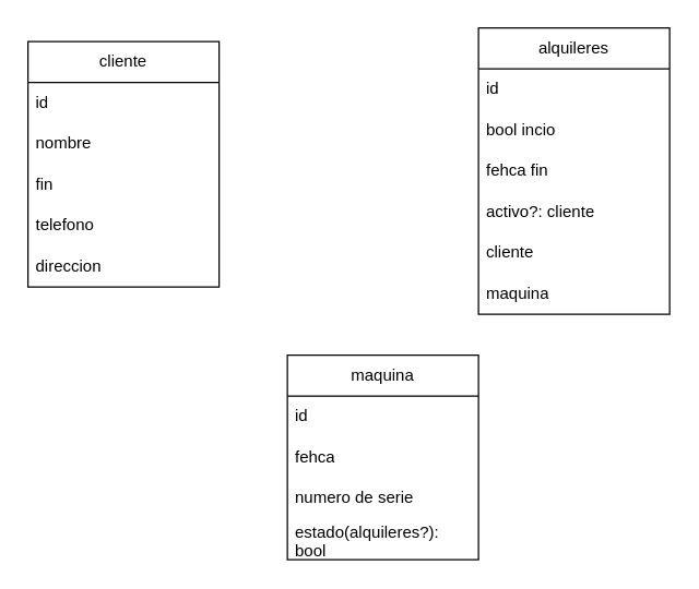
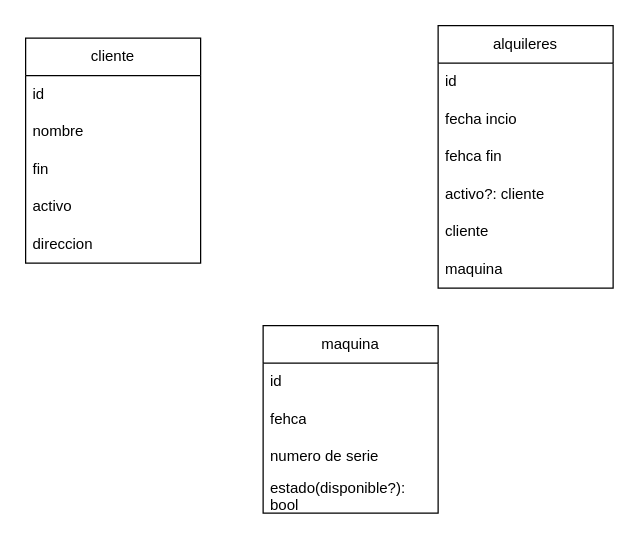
  <mxCell id="0" />
  <mxCell id="1" parent="0" />
  <mxCell id="2" value="cliente" style="swimlane;fontStyle=0;childLayout=stackLayout;horizontal=1;startSize=30;horizontalStack=0;resizeParent=1;resizeParentMax=0;resizeLast=0;collapsible=1;marginBottom=0;whiteSpace=wrap;html=1;" parent="1" vertex="1"><mxGeometry x="20" y="30" width="140" height="180" as="geometry" /></mxCell>
  <mxCell id="3" value="id" style="text;strokeColor=none;fillColor=none;align=left;verticalAlign=middle;spacingLeft=4;spacingRight=4;overflow=hidden;points=[[0,0.5],[1,0.5]];portConstraint=eastwest;rotatable=0;whiteSpace=wrap;html=1;" parent="2" vertex="1"><mxGeometry y="30" width="140" height="30" as="geometry" /></mxCell>
  <mxCell id="4" value="nombre" style="text;strokeColor=none;fillColor=none;align=left;verticalAlign=middle;spacingLeft=4;spacingRight=4;overflow=hidden;points=[[0,0.5],[1,0.5]];portConstraint=eastwest;rotatable=0;whiteSpace=wrap;html=1;" parent="2" vertex="1"><mxGeometry y="60" width="140" height="30" as="geometry" /></mxCell>
  <mxCell id="5" value="fin" style="text;strokeColor=none;fillColor=none;align=left;verticalAlign=middle;spacingLeft=4;spacingRight=4;overflow=hidden;points=[[0,0.5],[1,0.5]];portConstraint=eastwest;rotatable=0;whiteSpace=wrap;html=1;" parent="2" vertex="1"><mxGeometry y="90" width="140" height="30" as="geometry" /></mxCell>
- <mxCell id="6" value="telefono" style="text;strokeColor=none;fillColor=none;align=left;verticalAlign=middle;spacingLeft=4;spacingRight=4;overflow=hidden;points=[[0,0.5],[1,0.5]];portConstraint=eastwest;rotatable=0;whiteSpace=wrap;html=1;" parent="2" vertex="1"><mxGeometry y="120" width="140" height="30" as="geometry" /></mxCell>
+ <mxCell id="6" value="activo" style="text;strokeColor=none;fillColor=none;align=left;verticalAlign=middle;spacingLeft=4;spacingRight=4;overflow=hidden;points=[[0,0.5],[1,0.5]];portConstraint=eastwest;rotatable=0;whiteSpace=wrap;html=1;" parent="2" vertex="1"><mxGeometry y="120" width="140" height="30" as="geometry" /></mxCell>
  <mxCell id="7" value="direccion" style="text;strokeColor=none;fillColor=none;align=left;verticalAlign=middle;spacingLeft=4;spacingRight=4;overflow=hidden;points=[[0,0.5],[1,0.5]];portConstraint=eastwest;rotatable=0;whiteSpace=wrap;html=1;" parent="2" vertex="1"><mxGeometry y="150" width="140" height="30" as="geometry" /></mxCell>
  <mxCell id="8" value="maquina" style="swimlane;fontStyle=0;childLayout=stackLayout;horizontal=1;startSize=30;horizontalStack=0;resizeParent=1;resizeParentMax=0;resizeLast=0;collapsible=1;marginBottom=0;whiteSpace=wrap;html=1;" parent="1" vertex="1"><mxGeometry x="210" y="260" width="140" height="150" as="geometry" /></mxCell>
  <mxCell id="9" value="id" style="text;strokeColor=none;fillColor=none;align=left;verticalAlign=middle;spacingLeft=4;spacingRight=4;overflow=hidden;points=[[0,0.5],[1,0.5]];portConstraint=eastwest;rotatable=0;whiteSpace=wrap;html=1;" parent="8" vertex="1"><mxGeometry y="30" width="140" height="30" as="geometry" /></mxCell>
  <mxCell id="10" value="fehca" style="text;strokeColor=none;fillColor=none;align=left;verticalAlign=middle;spacingLeft=4;spacingRight=4;overflow=hidden;points=[[0,0.5],[1,0.5]];portConstraint=eastwest;rotatable=0;whiteSpace=wrap;html=1;" parent="8" vertex="1"><mxGeometry y="60" width="140" height="30" as="geometry" /></mxCell>
  <mxCell id="11" value="numero de serie" style="text;strokeColor=none;fillColor=none;align=left;verticalAlign=middle;spacingLeft=4;spacingRight=4;overflow=hidden;points=[[0,0.5],[1,0.5]];portConstraint=eastwest;rotatable=0;whiteSpace=wrap;html=1;" parent="8" vertex="1"><mxGeometry y="90" width="140" height="30" as="geometry" /></mxCell>
- <mxCell id="12" value="estado(alquileres?): bool" style="text;strokeColor=none;fillColor=none;align=left;verticalAlign=middle;spacingLeft=4;spacingRight=4;overflow=hidden;points=[[0,0.5],[1,0.5]];portConstraint=eastwest;rotatable=0;whiteSpace=wrap;html=1;" parent="8" vertex="1"><mxGeometry y="120" width="140" height="30" as="geometry" /></mxCell>
+ <mxCell id="12" value="estado(disponible?): bool" style="text;strokeColor=none;fillColor=none;align=left;verticalAlign=middle;spacingLeft=4;spacingRight=4;overflow=hidden;points=[[0,0.5],[1,0.5]];portConstraint=eastwest;rotatable=0;whiteSpace=wrap;html=1;" parent="8" vertex="1"><mxGeometry y="120" width="140" height="30" as="geometry" /></mxCell>
  <mxCell id="13" value="alquileres" style="swimlane;fontStyle=0;childLayout=stackLayout;horizontal=1;startSize=30;horizontalStack=0;resizeParent=1;resizeParentMax=0;resizeLast=0;collapsible=1;marginBottom=0;whiteSpace=wrap;html=1;" parent="1" vertex="1"><mxGeometry x="350" y="20" width="140" height="210" as="geometry" /></mxCell>
  <mxCell id="14" value="id" style="text;strokeColor=none;fillColor=none;align=left;verticalAlign=middle;spacingLeft=4;spacingRight=4;overflow=hidden;points=[[0,0.5],[1,0.5]];portConstraint=eastwest;rotatable=0;whiteSpace=wrap;html=1;" parent="13" vertex="1"><mxGeometry y="30" width="140" height="30" as="geometry" /></mxCell>
- <mxCell id="15" value="bool incio" style="text;strokeColor=none;fillColor=none;align=left;verticalAlign=middle;spacingLeft=4;spacingRight=4;overflow=hidden;points=[[0,0.5],[1,0.5]];portConstraint=eastwest;rotatable=0;whiteSpace=wrap;html=1;" parent="13" vertex="1"><mxGeometry y="60" width="140" height="30" as="geometry" /></mxCell>
+ <mxCell id="15" value="fecha incio" style="text;strokeColor=none;fillColor=none;align=left;verticalAlign=middle;spacingLeft=4;spacingRight=4;overflow=hidden;points=[[0,0.5],[1,0.5]];portConstraint=eastwest;rotatable=0;whiteSpace=wrap;html=1;" parent="13" vertex="1"><mxGeometry y="60" width="140" height="30" as="geometry" /></mxCell>
  <mxCell id="16" value="fehca fin" style="text;strokeColor=none;fillColor=none;align=left;verticalAlign=middle;spacingLeft=4;spacingRight=4;overflow=hidden;points=[[0,0.5],[1,0.5]];portConstraint=eastwest;rotatable=0;whiteSpace=wrap;html=1;" parent="13" vertex="1"><mxGeometry y="90" width="140" height="30" as="geometry" /></mxCell>
  <mxCell id="17" value="activo?: cliente" style="text;strokeColor=none;fillColor=none;align=left;verticalAlign=middle;spacingLeft=4;spacingRight=4;overflow=hidden;points=[[0,0.5],[1,0.5]];portConstraint=eastwest;rotatable=0;whiteSpace=wrap;html=1;" parent="13" vertex="1"><mxGeometry y="120" width="140" height="30" as="geometry" /></mxCell>
  <mxCell id="18" value="cliente" style="text;strokeColor=none;fillColor=none;align=left;verticalAlign=middle;spacingLeft=4;spacingRight=4;overflow=hidden;points=[[0,0.5],[1,0.5]];portConstraint=eastwest;rotatable=0;whiteSpace=wrap;html=1;" parent="13" vertex="1"><mxGeometry y="150" width="140" height="30" as="geometry" /></mxCell>
  <mxCell id="19" value="maquina" style="text;strokeColor=none;fillColor=none;align=left;verticalAlign=middle;spacingLeft=4;spacingRight=4;overflow=hidden;points=[[0,0.5],[1,0.5]];portConstraint=eastwest;rotatable=0;whiteSpace=wrap;html=1;" parent="13" vertex="1"><mxGeometry y="180" width="140" height="30" as="geometry" /></mxCell>
